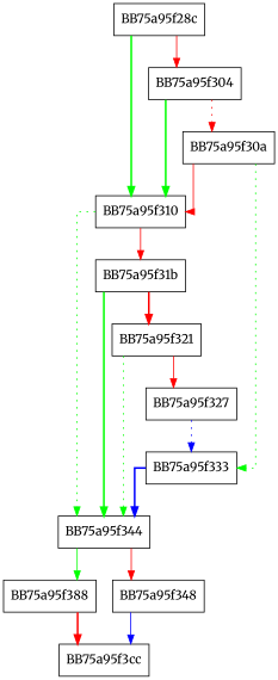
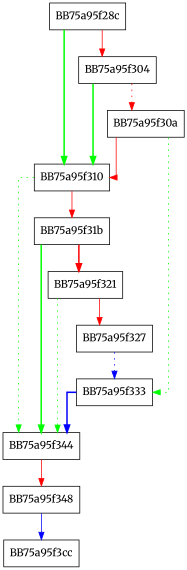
  digraph {
    fontname=Merriweather
    splines=ortho
    node [fontname=Merriweather shape=box]
    edge [color=red fontname=Merriweather style=solid]
    BB75a95f28c
    BB75a95f310
    BB75a95f304
    BB75a95f344
    BB75a95f31b
    BB75a95f30a
-   BB75a95f388
    BB75a95f348
    BB75a95f321
    BB75a95f333
    BB75a95f3cc
    BB75a95f327
    BB75a95f28c -> BB75a95f310 [color=green style=bold]
    BB75a95f28c -> BB75a95f304
    BB75a95f310 -> BB75a95f344 [color=green style=dotted]
    BB75a95f310 -> BB75a95f31b
    BB75a95f304 -> BB75a95f310 [color=green style=bold]
    BB75a95f304 -> BB75a95f30a [style=dotted]
-   BB75a95f344 -> BB75a95f388 [color=green]
    BB75a95f344 -> BB75a95f348
    BB75a95f31b -> BB75a95f344 [color=green style=bold]
    BB75a95f31b -> BB75a95f321 [style=bold]
    BB75a95f30a -> BB75a95f310
    BB75a95f30a -> BB75a95f333 [color=green style=dotted]
-   BB75a95f388 -> BB75a95f3cc [style=bold]
    BB75a95f348 -> BB75a95f3cc [color=blue]
    BB75a95f321 -> BB75a95f344 [color=green style=dotted]
    BB75a95f321 -> BB75a95f327
    BB75a95f333 -> BB75a95f344 [color=blue style=bold]
    BB75a95f327 -> BB75a95f333 [color=blue style=dotted]
  }
